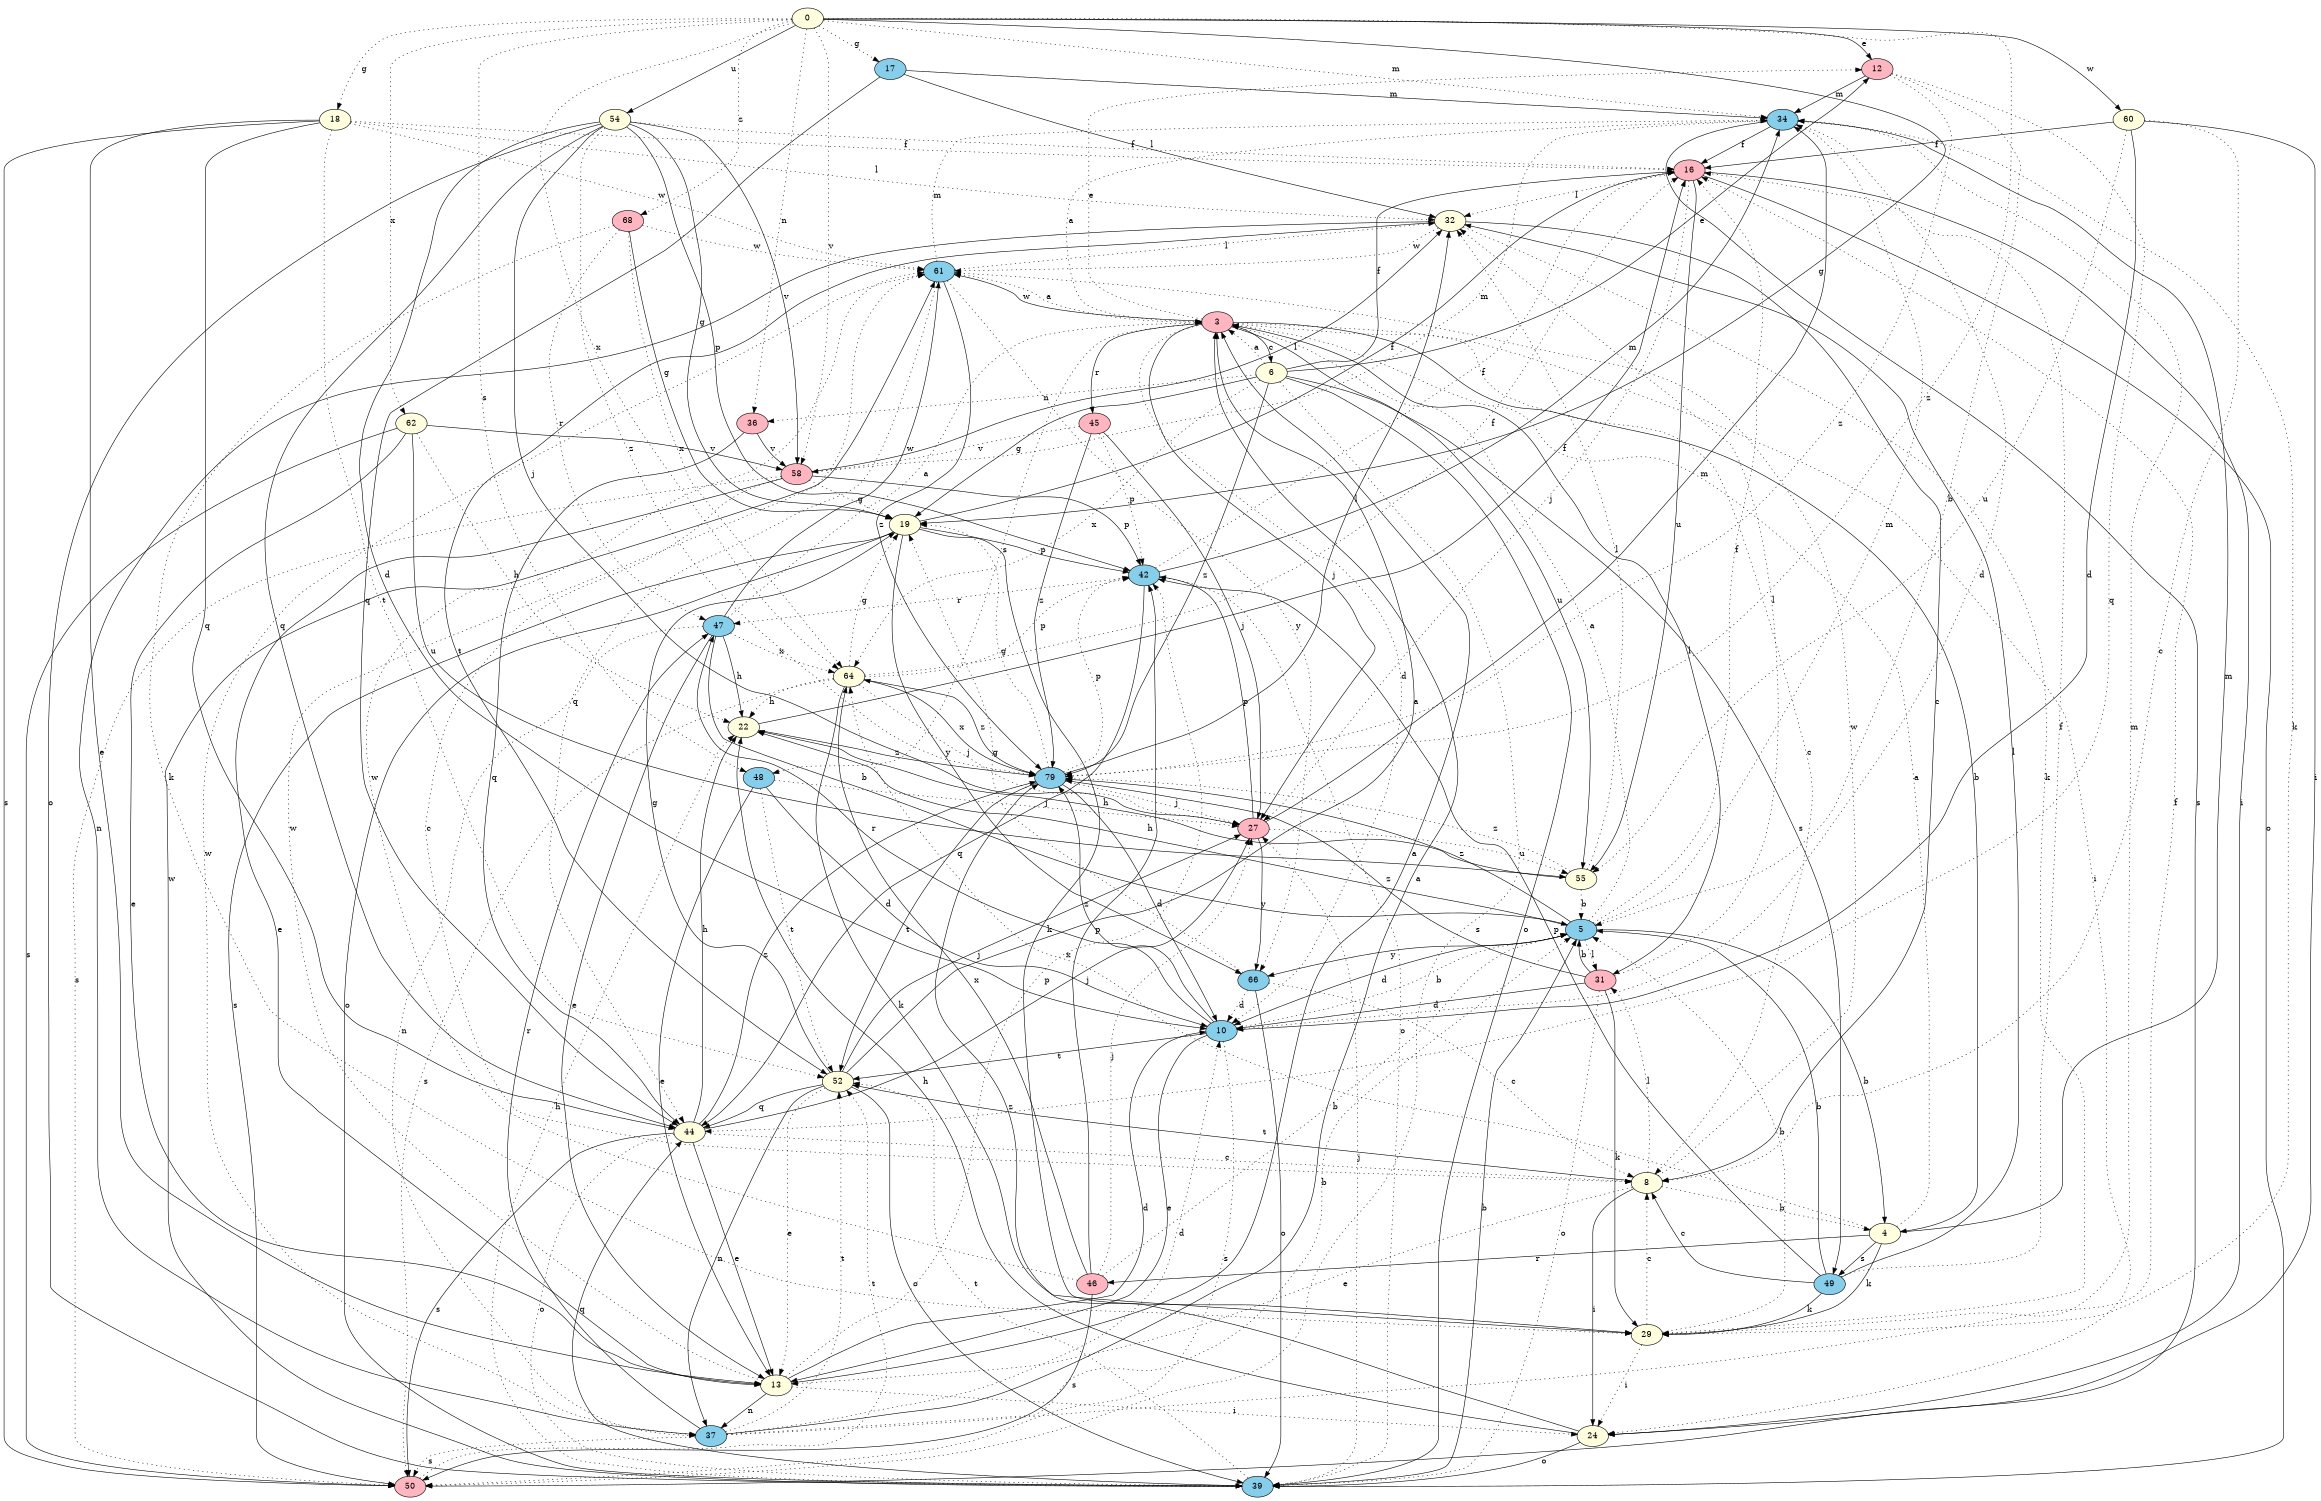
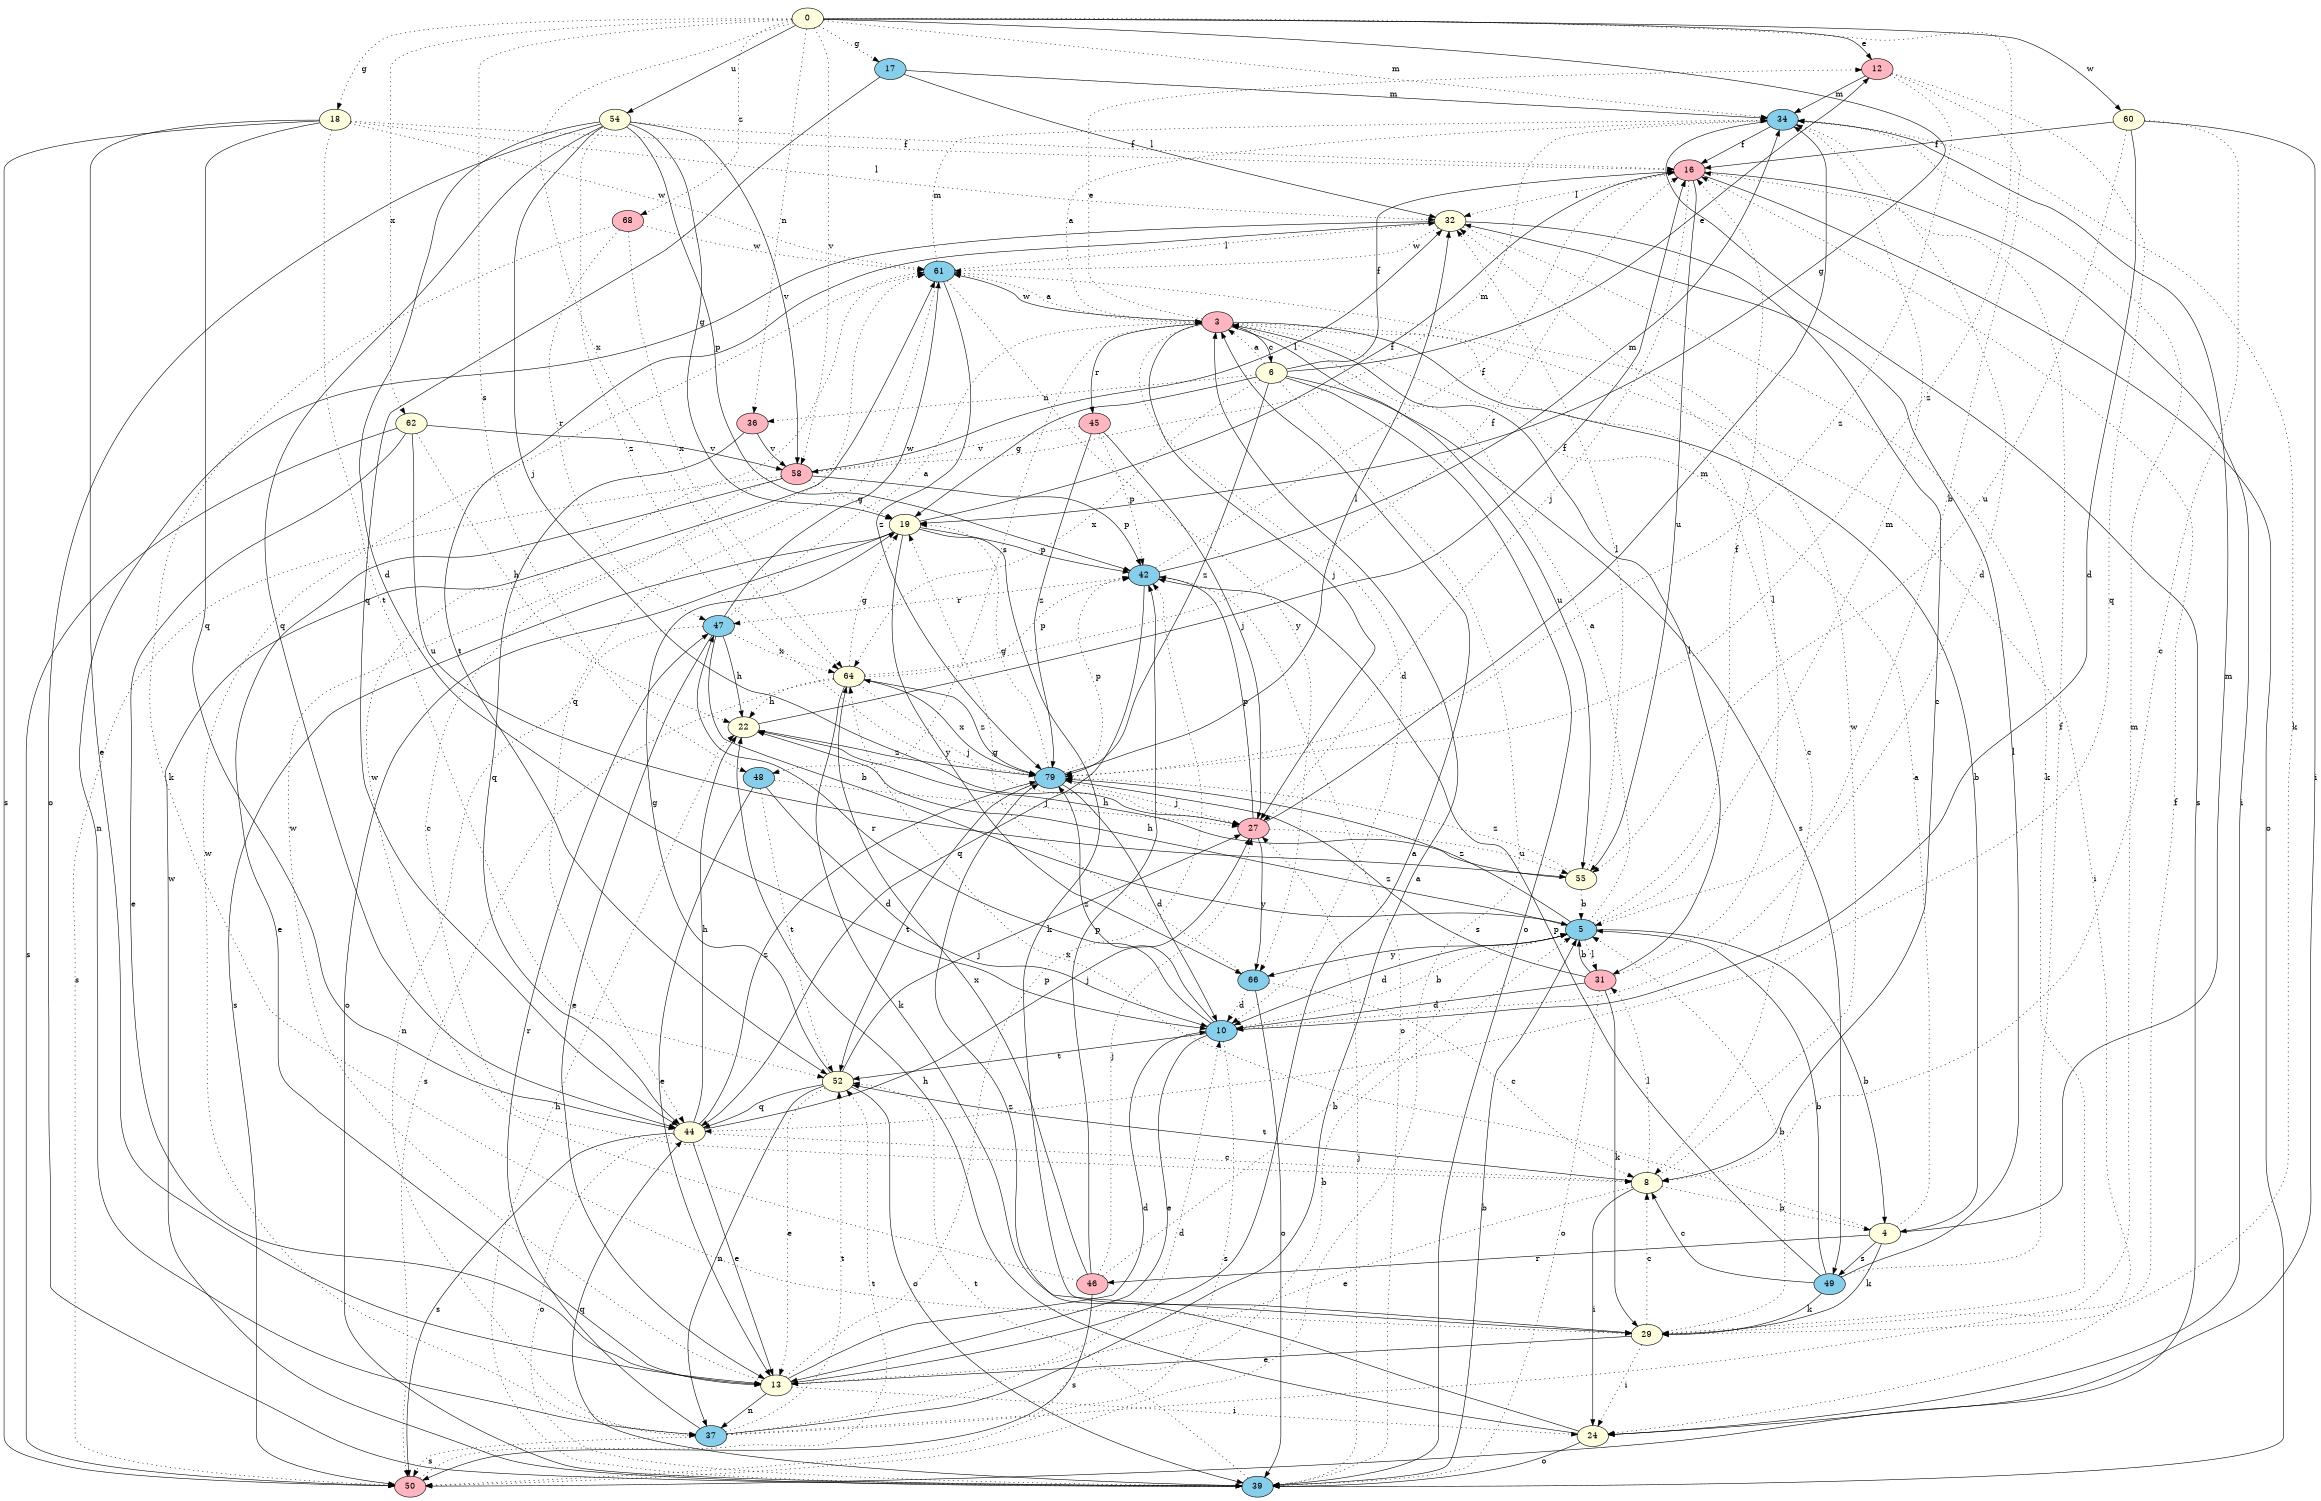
  strict digraph {
    node [fillcolor=lightyellow style=filled]
    edge [style=solid]
    12 [fillcolor=lightpink]
    0
    17 [fillcolor=skyblue]
    18
    19
    34 [fillcolor=skyblue]
    36 [fillcolor=lightpink]
    48 [fillcolor=skyblue]
    54
    58 [fillcolor=lightpink]
    60
    62
    64
    68 [fillcolor=lightpink]
    n15 [fillcolor=skyblue label=79]
    5 [fillcolor=skyblue]
    44
    32
    61 [fillcolor=skyblue]
    16 [fillcolor=lightpink]
    50 [fillcolor=lightpink]
    13
    52
    29
    66 [fillcolor=skyblue]
    39 [fillcolor=skyblue]
    42 [fillcolor=skyblue]
    3 [fillcolor=lightpink]
    10 [fillcolor=skyblue]
    27 [fillcolor=lightpink]
    8
    24
    55
    22
    47 [fillcolor=skyblue]
    4
    6
    31 [fillcolor=lightpink]
    45 [fillcolor=lightpink]
    46 [fillcolor=lightpink]
    49 [fillcolor=skyblue]
    37 [fillcolor=skyblue]
    12 -> 34 [label=m]
    12 -> n15 [label=z style=dotted]
    12 -> 5 [label=b style=dotted]
    12 -> 44 [label=q style=dotted]
    0 -> 12 [label=e]
    0 -> 17 [label=g style=dotted]
    0 -> 18 [label=g style=dotted]
    0 -> 19 [label=g]
    0 -> 34 [label=m style=dotted]
    0 -> 36 [label=n style=dotted]
    0 -> 48 [label=s style=dotted]
    0 -> 54 [label=u]
    0 -> 58 [label=v style=dotted]
    0 -> 60 [label=w]
    0 -> 62 [label=x style=dotted]
    0 -> 64 [label=x style=dotted]
    0 -> 68 [label=z style=dotted]
    0 -> n15 [label=z style=dotted]
    17 -> 34 [label=m]
    17 -> 44 [label=q]
    17 -> 32 [label=l]
    18 -> 44 [label=q]
    18 -> 32 [label=l style=dotted]
    18 -> 61 [label=w style=dotted]
    18 -> 16 [label=f style=dotted]
    18 -> 50 [label=s]
    18 -> 13 [label=e]
    18 -> 52 [label=t style=dotted]
    19 -> 16 [label=f]
    19 -> 50 [label=s]
    19 -> 29 [label=k]
    19 -> 66 [label=y]
    19 -> 39 [label=o]
    19 -> 42 [label=p]
    34 -> 16 [label=f]
    34 -> 50 [label=s]
    34 -> 29 [label=k style=dotted]
    34 -> 3 [label=a style=dotted]
    34 -> 10 [label=d style=dotted]
    36 -> 58 [label=v]
    36 -> 44 [label=q]
    48 -> 13 [label=e]
    48 -> 52 [label=t style=dotted]
    48 -> 10 [label=d]
    48 -> 27 [label=j style=dotted]
    54 -> 19 [label=g]
    54 -> 58 [label=v]
    54 -> n15 [label=z style=dotted]
    54 -> 44 [label=q]
    54 -> 16 [label=f style=dotted]
    54 -> 39 [label=o]
    54 -> 42 [label=p]
    54 -> 10 [label=d]
    54 -> 27 [label=j]
    58 -> 19 [label=g style=dotted]
    58 -> 34 [label=m style=dotted]
    58 -> 32 [label=l]
    58 -> 50 [label=s style=dotted]
    58 -> 13 [label=e]
    58 -> 42 [label=p]
    58 -> 8 [label=c style=dotted]
    60 -> 16 [label=f]
    60 -> 10 [label=d]
    60 -> 8 [label=c style=dotted]
    60 -> 24 [label=i]
    60 -> 55 [label=u style=dotted]
    62 -> 58 [label=v]
    62 -> 50 [label=s]
    62 -> 13 [label=e]
    62 -> 55 [label=u]
    62 -> 22 [label=h style=dotted]
    64 -> 19 [label=g style=dotted]
    64 -> n15 [label=z]
    64 -> 16 [label=f style=dotted]
    64 -> 50 [label=s style=dotted]
    64 -> 29 [label=k]
    64 -> 42 [label=p style=dotted]
    64 -> 27 [label=j style=dotted]
    64 -> 22 [label=h style=dotted]
-   68 -> 19 [label=g]
    68 -> 64 [label=x style=dotted]
    68 -> 61 [label=w style=dotted]
    68 -> 29 [label=k style=dotted]
    68 -> 47 [label=r style=dotted]
    n15 -> 19 [label=g style=dotted]
    n15 -> 64 [label=x]
    n15 -> 32 [label=l]
    n15 -> 52 [label=t]
    n15 -> 42 [label=p style=dotted]
    n15 -> 10 [label=d]
    n15 -> 27 [label=j style=dotted]
    5 -> 34 [label=m style=dotted]
    5 -> n15 [label=z]
    5 -> 16 [label=f style=dotted]
    5 -> 66 [label=y]
    5 -> 3 [label=a style=dotted]
    5 -> 10 [label=d]
    5 -> 22 [label=h]
    5 -> 4 [label=b]
    5 -> 31 [label=l style=dotted]
    44 -> n15 [label=z]
    44 -> 50 [label=s]
    44 -> 13 [label=e]
    44 -> 39 [label=o style=dotted]
    44 -> 27 [label=j]
    44 -> 8 [label=c style=dotted]
    44 -> 22 [label=h]
    32 -> 61 [label=w style=dotted]
    32 -> 52 [label=t]
    32 -> 29 [label=k style=dotted]
    32 -> 8 [label=c]
    32 -> 37 [label=n]
    61 -> 34 [label=m style=dotted]
    61 -> n15 [label=z]
    61 -> 44 [label=q style=dotted]
    61 -> 32 [label=l style=dotted]
    61 -> 66 [label=y style=dotted]
    61 -> 3 [label=a style=dotted]
    16 -> 32 [label=l style=dotted]
    16 -> 39 [label=o]
    16 -> 27 [label=j style=dotted]
    16 -> 24 [label=i]
    16 -> 55 [label=u]
    50 -> 52 [label=t style=dotted]
    13 -> 61 [label=w style=dotted]
    13 -> 42 [label=p style=dotted]
    13 -> 3 [label=a]
    13 -> 10 [label=d]
    13 -> 24 [label=i style=dotted]
    13 -> 37 [label=n]
    52 -> 19 [label=g]
    52 -> 44 [label=q]
    52 -> 13 [label=e style=dotted]
    52 -> 39 [label=o]
-   52 -> 3 [label=a]
    52 -> 27 [label=j]
    52 -> 37 [label=n]
    29 -> 34 [label=m style=dotted]
    29 -> 5 [label=b style=dotted]
+   29 -> 13 [label=e]
    29 -> 8 [label=c style=dotted]
    29 -> 24 [label=i style=dotted]
    66 -> 19 [label=g style=dotted]
    66 -> 39 [label=o]
    66 -> 10 [label=d style=dotted]
    66 -> 8 [label=c style=dotted]
    39 -> 5 [label=b]
    39 -> 44 [label=q]
    39 -> 61 [label=w]
    39 -> 52 [label=t style=dotted]
    39 -> 27 [label=j style=dotted]
    39 -> 22 [label=h style=dotted]
    42 -> 34 [label=m]
    42 -> 44 [label=q]
    42 -> 16 [label=f style=dotted]
    42 -> 39 [label=o style=dotted]
    42 -> 47 [label=r style=dotted]
    3 -> 12 [label=e style=dotted]
    3 -> 48 [label=s style=dotted]
    3 -> 61 [label=w]
    3 -> 10 [label=d style=dotted]
    3 -> 27 [label=j]
    3 -> 8 [label=c style=dotted]
    3 -> 24 [label=i style=dotted]
    3 -> 55 [label=u]
    3 -> 4 [label=b]
    3 -> 6 [label=c]
    3 -> 31 [label=l]
    3 -> 45 [label=r]
    10 -> n15 [label=z]
    10 -> 5 [label=b style=dotted]
    10 -> 50 [label=s style=dotted]
    10 -> 13 [label=e]
    10 -> 52 [label=t]
    10 -> 47 [label=r]
    27 -> 34 [label=m]
    27 -> 66 [label=y]
    27 -> 42 [label=p]
    27 -> 55 [label=u style=dotted]
    8 -> 61 [label=w style=dotted]
    8 -> 13 [label=e style=dotted]
    8 -> 52 [label=t]
    8 -> 24 [label=i]
    8 -> 4 [label=b style=dotted]
    8 -> 31 [label=l style=dotted]
    24 -> n15 [label=z]
    24 -> 39 [label=o]
    24 -> 22 [label=h]
    55 -> n15 [label=z style=dotted]
    55 -> 5 [label=b style=dotted]
    55 -> 32 [label=l style=dotted]
    55 -> 22 [label=h]
    22 -> n15 [label=z]
    22 -> 16 [label=f]
    47 -> 64 [label=x style=dotted]
    47 -> 5 [label=b]
    47 -> 61 [label=w]
    47 -> 13 [label=e]
    47 -> 3 [label=a style=dotted]
    47 -> 22 [label=h]
    47 -> 37 [label=n style=dotted]
    4 -> 34 [label=m]
    4 -> 64 [label=x style=dotted]
    4 -> 29 [label=k]
    4 -> 3 [label=a style=dotted]
    4 -> 46 [label=r]
    4 -> 49 [label=s]
    6 -> 12 [label=e]
    6 -> 19 [label=g]
    6 -> 36 [label=n style=dotted]
    6 -> 64 [label=x style=dotted]
    6 -> n15 [label=z]
    6 -> 16 [label=f]
    6 -> 50 [label=s style=dotted]
    6 -> 39 [label=o]
    6 -> 3 [label=a style=dotted]
    6 -> 49 [label=s]
    31 -> n15 [label=z]
    31 -> 5 [label=b]
    31 -> 32 [label=l style=dotted]
    31 -> 29 [label=k]
    31 -> 39 [label=o style=dotted]
    31 -> 10 [label=d]
    45 -> 58 [label=v style=dotted]
    45 -> n15 [label=z]
    45 -> 42 [label=p style=dotted]
    45 -> 27 [label=j]
    46 -> 64 [label=x]
    46 -> 5 [label=b style=dotted]
    46 -> 61 [label=w style=dotted]
    46 -> 50 [label=s]
    46 -> 42 [label=p]
    46 -> 27 [label=j style=dotted]
    49 -> 5 [label=b]
    49 -> 32 [label=l]
    49 -> 16 [label=f style=dotted]
    49 -> 29 [label=k]
    49 -> 42 [label=p]
    49 -> 8 [label=c]
    37 -> 5 [label=b style=dotted]
    37 -> 61 [label=w style=dotted]
    37 -> 16 [label=f style=dotted]
    37 -> 50 [label=s style=dotted]
    37 -> 52 [label=t style=dotted]
    37 -> 3 [label=a]
    37 -> 10 [label=d style=dotted]
    37 -> 47 [label=r]
  }
